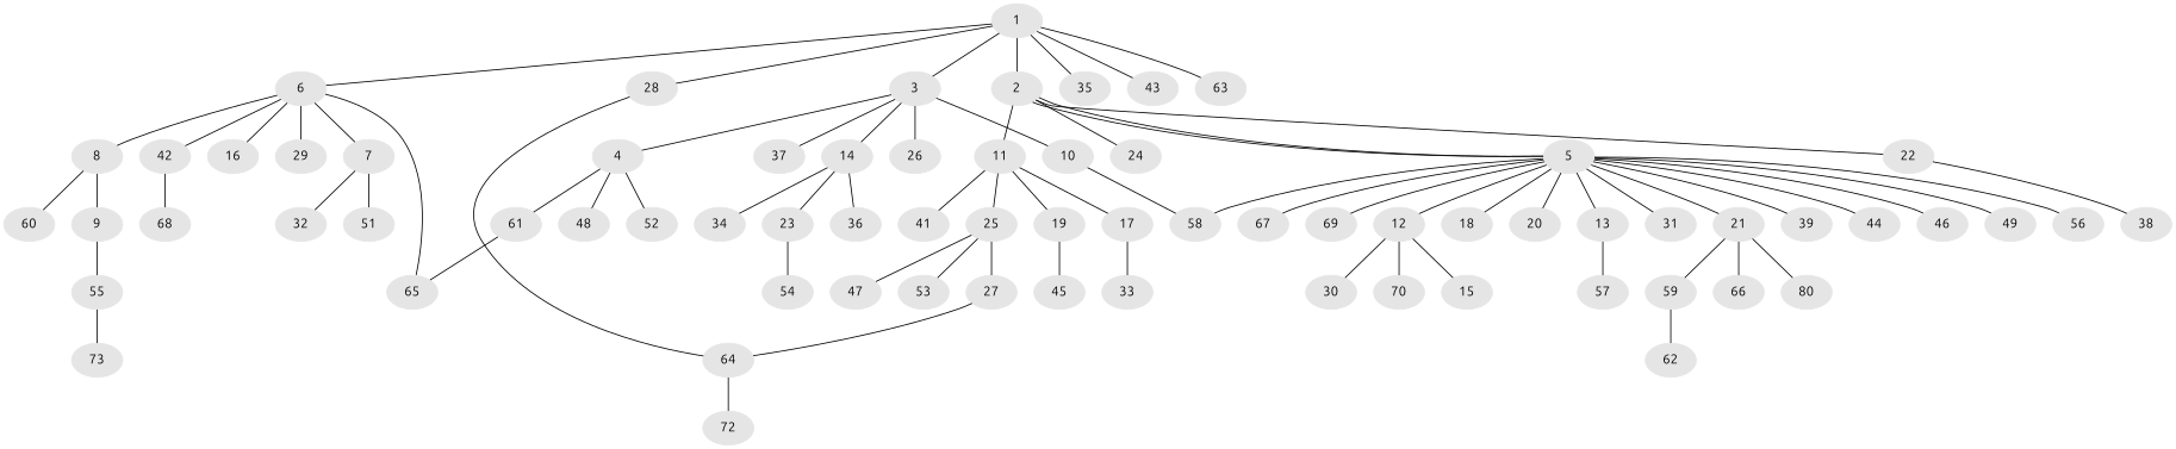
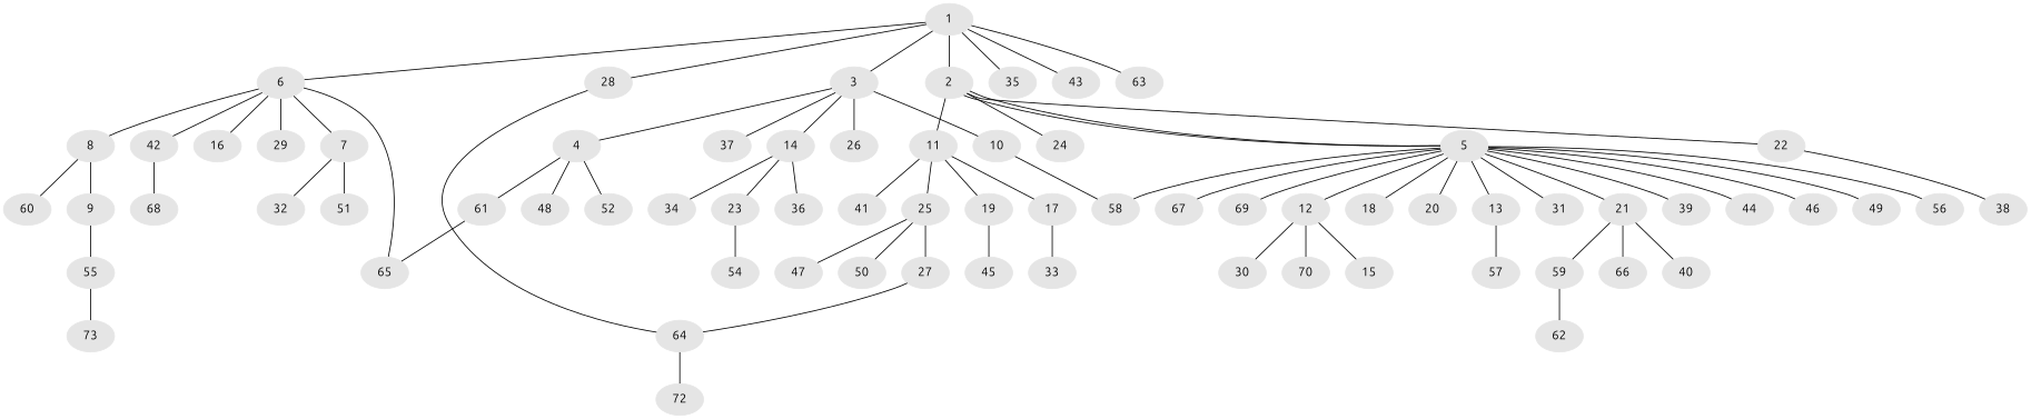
  graph {
    fontname=Ubuntu
    node [color=gray90 fontname=Ubuntu style=filled]
    edge [fontname=Ubuntu]
    1
    2
    3
    6
    28
    35
    43
    63
    5
    11
    22
    24
    4
    10
    14
    26
    37
    7
    8
    16
    29
    42
    65
    64
    12
    13
    18
    20
    21
    31
    39
    44
    46
    49
    56
    58
    67
    69
    17
    19
    25
    41
    38
    48
    52
    61
    23
    34
    36
    15
    30
    70
    57
-   40 [label=80]
+   40
    59
    66
    32
    51
    9
    60
    68
    55
    n63 [label=73]
    33
    45
    27
    47
-   50 [label=53]
+   50
    54
    62
    72
    1 -- 2
    1 -- 3
    1 -- 6
    1 -- 28
    1 -- 35
    1 -- 43
    1 -- 63
    2 -- 5
    2 -- 5
    2 -- 11
    2 -- 22
    2 -- 24
    3 -- 4
    3 -- 10
    3 -- 14
    3 -- 26
    3 -- 37
    6 -- 7
    6 -- 8
    6 -- 16
    6 -- 29
    6 -- 42
    6 -- 65
    28 -- 64
    5 -- 12
    5 -- 13
    5 -- 18
    5 -- 20
    5 -- 21
    5 -- 31
    5 -- 39
    5 -- 44
    5 -- 46
    5 -- 49
    5 -- 56
    5 -- 58
    5 -- 67
    5 -- 69
    11 -- 17
    11 -- 19
    11 -- 25
    11 -- 41
    22 -- 38
    4 -- 48
    4 -- 52
    4 -- 61
    10 -- 58
    14 -- 23
    14 -- 34
    14 -- 36
    7 -- 32
    7 -- 51
    8 -- 9
    8 -- 60
    42 -- 68
    64 -- 72
    12 -- 15
    12 -- 30
    12 -- 70
    13 -- 57
    21 -- 40
    21 -- 59
    21 -- 66
    17 -- 33
    19 -- 45
    25 -- 27
    25 -- 47
    25 -- 50
    61 -- 65
    23 -- 54
    59 -- 62
    9 -- 55
    55 -- n63
    27 -- 64
  }
